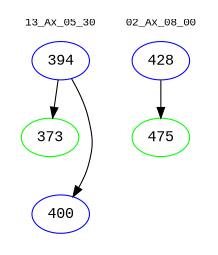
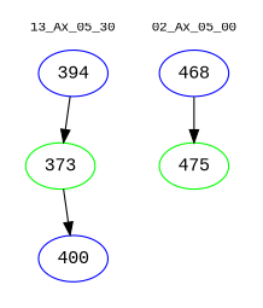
  digraph {
    fontname="Liberation Mono"
    node [color=blue fontname="Liberation Mono"]
    edge [color=black fontname="Liberation Mono"]
    n1 [label=394]
    n2 [color=green label=373]
    n3 [label=400]
-   n4 [label=428]
+   n4 [label=468]
    n5 [color=green label=475]
    subgraph cluster_1 {
      color=white
      fontsize=10
      label="13_Ax_05_30"
      n1
      n2
      n3
    }
    subgraph cluster_2 {
      color=white
      fontsize=10
-     label="02_Ax_08_00"
+     label="02_Ax_05_00"
      n4
      n5
    }
    n1 -> n2
-   n1 -> n3
+   n2 -> n3
    n4 -> n5
  }
